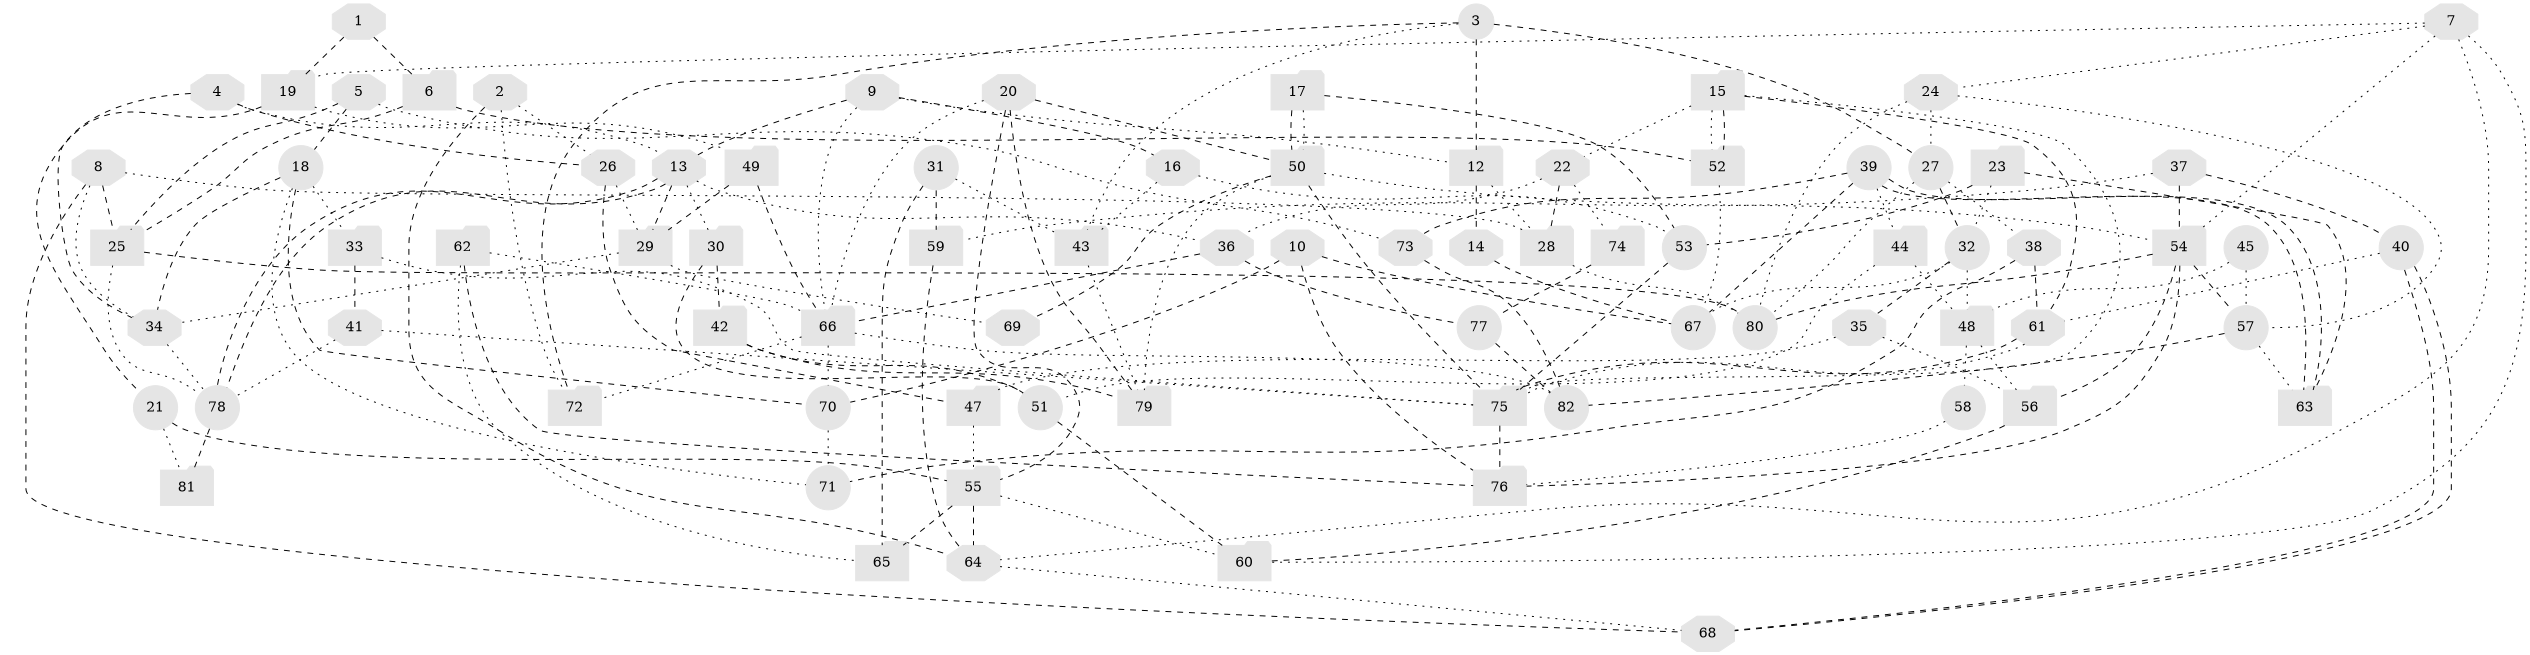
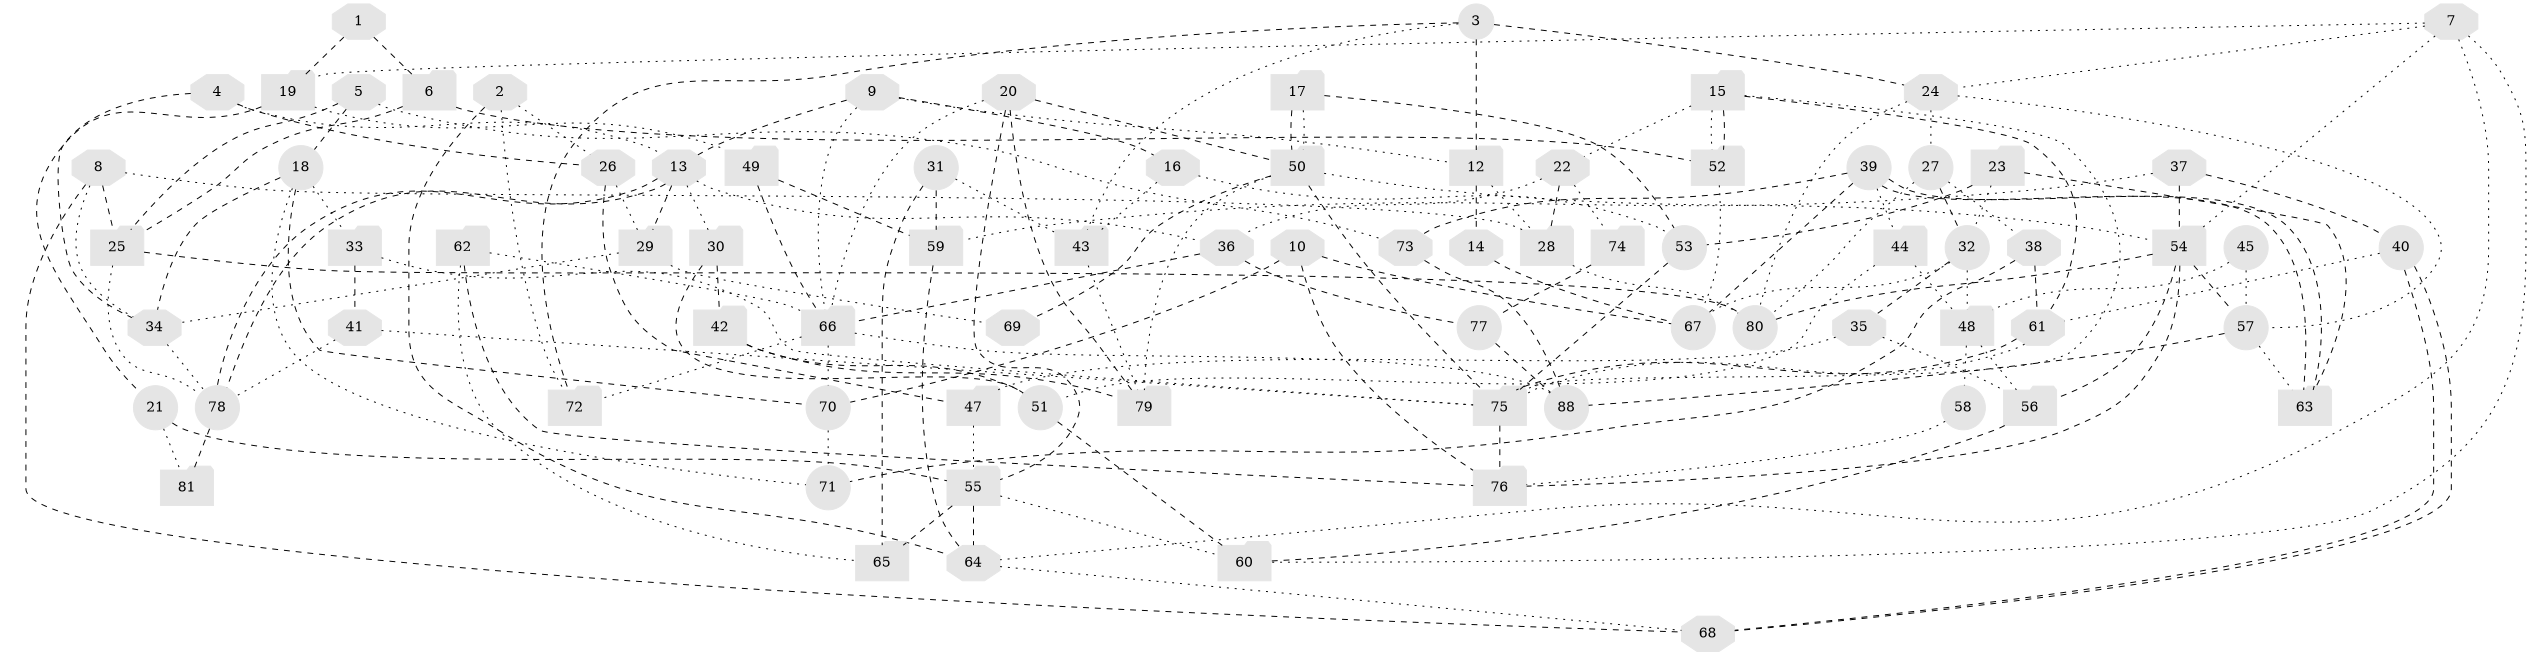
  graph {
    node [color=gray90 shape=folder style=filled]
    edge [style=dashed]
    1 [shape=octagon]
    6
    19
    25
    52
    21 [shape=circle]
    49
    2 [shape=octagon]
    26 [shape=octagon]
    64 [shape=octagon]
    72
    29
    47
    68 [shape=octagon]
    3 [shape=circle]
    12
    24 [shape=octagon]
    43
    28
    14 [shape=octagon]
    27 [shape=circle]
    57 [shape=circle]
    80 [shape=circle]
    79
    4 [shape=octagon]
    13 [shape=octagon]
    34 [shape=octagon]
    30
    36 [shape=octagon]
    78 [shape=circle]
    5 [shape=octagon]
    18 [shape=circle]
    73 [shape=octagon]
    70 [shape=circle]
    33
    71 [shape=circle]
-   82 [shape=circle]
+   82 [shape=circle label=88]
    67 [shape=circle]
    7 [shape=octagon]
    54
    60
    76
    56
    8 [shape=octagon]
    9 [shape=octagon]
    16 [shape=octagon]
    66
    53 [shape=circle]
    10 [shape=octagon]
    39 [shape=circle]
    63
    44
    45 [shape=circle]
    48
    69 [shape=octagon]
    42
    51 [shape=circle]
    77 [shape=circle]
    81
    15
    22 [shape=octagon]
    61 [shape=octagon]
    75
    74
    17
    50
    41 [shape=octagon]
    55
    59
    20 [shape=octagon]
    65
    23
    32 [shape=circle]
    35 [shape=octagon]
    38 [shape=octagon]
    31 [shape=circle]
    58 [shape=circle]
    37 [shape=octagon]
    40 [shape=circle]
    62
    1 -- 6
    1 -- 19
    6 -- 25
    6 -- 52
    19 -- 21
    19 -- 49 [style=dotted]
    25 -- 80
    25 -- 78 [style=dotted]
    52 -- 67 [style=dotted]
    21 -- 81 [style=dotted]
    21 -- 55
    49 -- 66
-   49 -- 29
+   49 -- 59
    2 -- 26 [style=dotted]
    2 -- 64
    2 -- 72 [style=dotted]
    26 -- 29 [style=dotted]
    26 -- 47
    64 -- 68 [style=dotted]
    29 -- 34 [style=dotted]
    29 -- 69 [style=dotted]
    47 -- 55 [style=dotted]
    3 -- 72
    3 -- 12
-   3 -- 27
+   3 -- 24
    3 -- 43 [style=dotted]
    12 -- 28 [style=dotted]
    12 -- 14
    24 -- 27 [style=dotted]
    24 -- 57 [style=dotted]
    24 -- 80 [style=dotted]
    43 -- 79 [style=dotted]
    28 -- 80 [style=dotted]
    14 -- 67
    27 -- 80 [style=dotted]
    27 -- 32
    27 -- 38 [style=dotted]
    57 -- 82
    57 -- 63 [style=dotted]
    4 -- 26
    4 -- 13 [style=dotted]
    4 -- 34
    13 -- 29
    13 -- 30 [style=dotted]
    13 -- 36 [style=dotted]
    13 -- 78
    13 -- 78
    34 -- 78 [style=dotted]
    30 -- 42
    30 -- 51
    36 -- 66
    36 -- 77
    78 -- 81
    5 -- 25
    5 -- 18
    5 -- 73 [style=dotted]
    18 -- 34
    18 -- 70
    18 -- 33 [style=dotted]
    18 -- 71 [style=dotted]
    73 -- 82
    70 -- 71 [style=dotted]
    33 -- 75 [style=dotted]
    33 -- 41
    7 -- 19 [style=dotted]
    7 -- 64 [style=dotted]
    7 -- 24 [style=dotted]
    7 -- 54 [style=dotted]
    7 -- 60 [style=dotted]
    54 -- 57
    54 -- 80
    54 -- 76
    54 -- 56
    56 -- 60
    8 -- 25
    8 -- 68
    8 -- 28 [style=dotted]
    8 -- 34 [style=dotted]
    9 -- 12 [style=dotted]
    9 -- 13
    9 -- 16
    9 -- 66 [style=dotted]
    16 -- 43 [style=dotted]
    16 -- 53 [style=dotted]
    66 -- 72 [style=dotted]
    66 -- 70 [style=dotted]
    66 -- 82 [style=dotted]
    53 -- 75
    10 -- 70
    10 -- 67
    10 -- 76
    39 -- 73
    39 -- 67
    39 -- 63
    39 -- 63
    39 -- 44 [style=dotted]
    44 -- 48 [style=dotted]
    44 -- 51 [style=dotted]
    45 -- 57 [style=dotted]
    45 -- 48 [style=dotted]
    48 -- 56 [style=dotted]
    48 -- 58 [style=dotted]
    42 -- 79
    42 -- 51
    51 -- 60
    77 -- 82
    15 -- 52 [style=dotted]
    15 -- 52
    15 -- 22 [style=dotted]
    15 -- 61
    15 -- 75 [style=dotted]
    22 -- 28
    22 -- 36 [style=dotted]
    22 -- 74 [style=dotted]
    61 -- 75
    61 -- 75 [style=dotted]
    75 -- 76
    74 -- 77
    17 -- 53
    17 -- 50
    17 -- 50 [style=dotted]
    50 -- 79 [style=dotted]
    50 -- 54 [style=dotted]
    50 -- 69
    50 -- 75
    41 -- 78 [style=dotted]
    41 -- 75 [style=dotted]
    55 -- 64
    55 -- 60 [style=dotted]
    55 -- 65
    59 -- 64
    20 -- 79
    20 -- 66 [style=dotted]
    20 -- 50
    20 -- 55
    23 -- 53
    23 -- 63
    23 -- 32 [style=dotted]
    32 -- 67 [style=dotted]
    32 -- 48 [style=dotted]
    32 -- 35
    35 -- 47 [style=dotted]
    35 -- 56 [style=dotted]
    38 -- 71
    38 -- 61
    31 -- 43 [style=dotted]
    31 -- 59
    31 -- 65
    58 -- 76 [style=dotted]
    37 -- 54
    37 -- 59 [style=dotted]
    37 -- 40
    40 -- 68
    40 -- 68
    40 -- 61 [style=dotted]
    62 -- 76
    62 -- 66 [style=dotted]
    62 -- 65 [style=dotted]
  }
